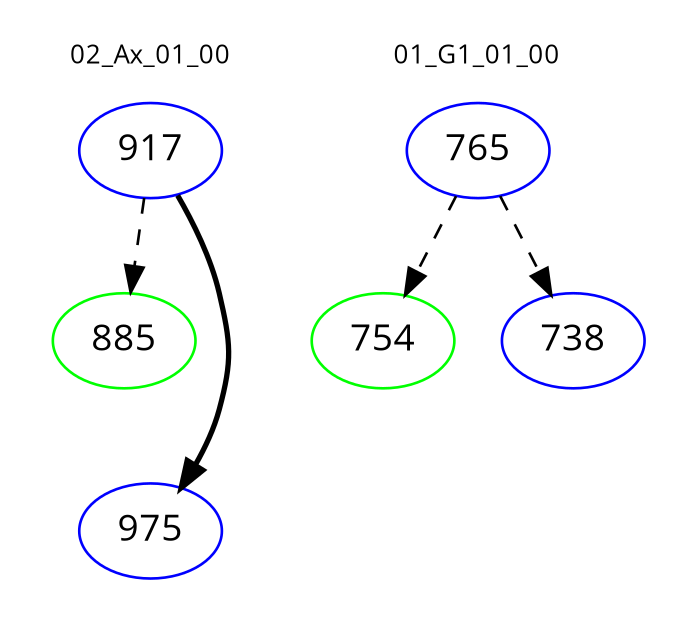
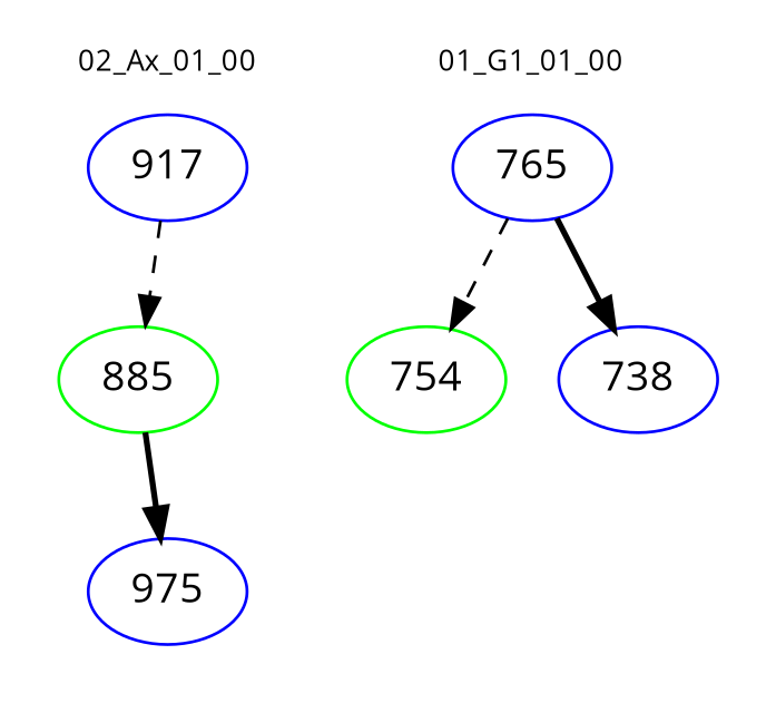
  digraph {
    fontname="Open Sans"
    node [color=blue fontname="Open Sans"]
    edge [color=black fontname="Open Sans" style=dashed]
    n1 [label=917]
    n2 [color=green label=885]
    n3 [label=975]
    n4 [label=765]
    n5 [color=green label=754]
    n6 [label=738]
    subgraph cluster_1 {
      color=white
      fontsize=10
      label="02_Ax_01_00"
      n1
      n2
      n3
    }
    subgraph cluster_2 {
      color=white
      fontsize=10
      label="01_G1_01_00"
      n4
      n5
      n6
    }
    n1 -> n2
-   n1 -> n3 [style=bold]
+   n2 -> n3 [style=bold]
    n4 -> n5
-   n4 -> n6
+   n4 -> n6 [style=bold]
  }
